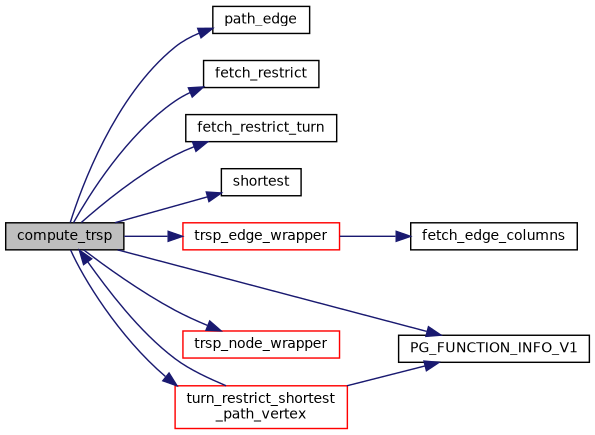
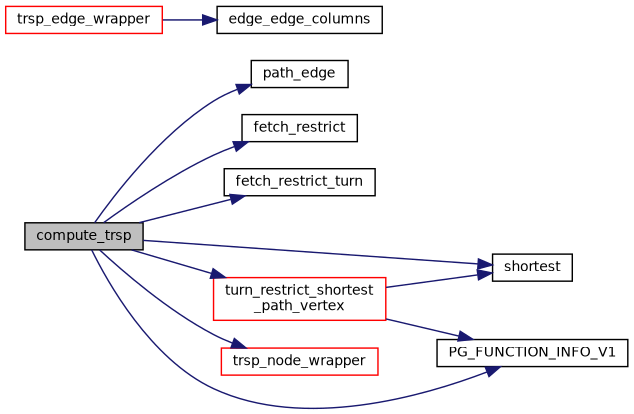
  digraph {
    rankdir=LR
    node [color=black fillcolor=white fontname=Helvetica fontsize=10 shape=record style=filled]
    edge [color=midnightblue fontname=Helvetica fontsize=10 labelfontname=Helvetica labelfontsize=10 style=solid]
    n1 [fillcolor=grey75 fontcolor=black height=0.2 label=compute_trsp width=0.4]
    n2 [height=0.2 label=path_edge width=0.4]
    n3 [height=0.2 label=fetch_restrict width=0.4]
    n4 [height=0.2 label=fetch_restrict_turn width=0.4]
    n5 [height=0.2 label=shortest width=0.4]
    n6 [height=0.2 label=PG_FUNCTION_INFO_V1 width=0.4]
    n7 [color=red height=0.2 label=trsp_edge_wrapper width=0.4]
    n8 [color=red height=0.2 label=trsp_node_wrapper width=0.4]
    n9 [color=red height=0.2 label="turn_restrict_shortest\l_path_vertex" width=0.4]
-   n10 [height=0.2 label=fetch_edge_columns width=0.4]
+   n10 [height=0.2 label=edge_edge_columns width=0.4]
    n1 -> n2
    n1 -> n3
    n1 -> n4
    n1 -> n5
    n1 -> n6
-   n1 -> n7
    n1 -> n8
    n1 -> n9
    n7 -> n10
-   n9 -> n1
+   n9 -> n5
    n9 -> n6
  }
